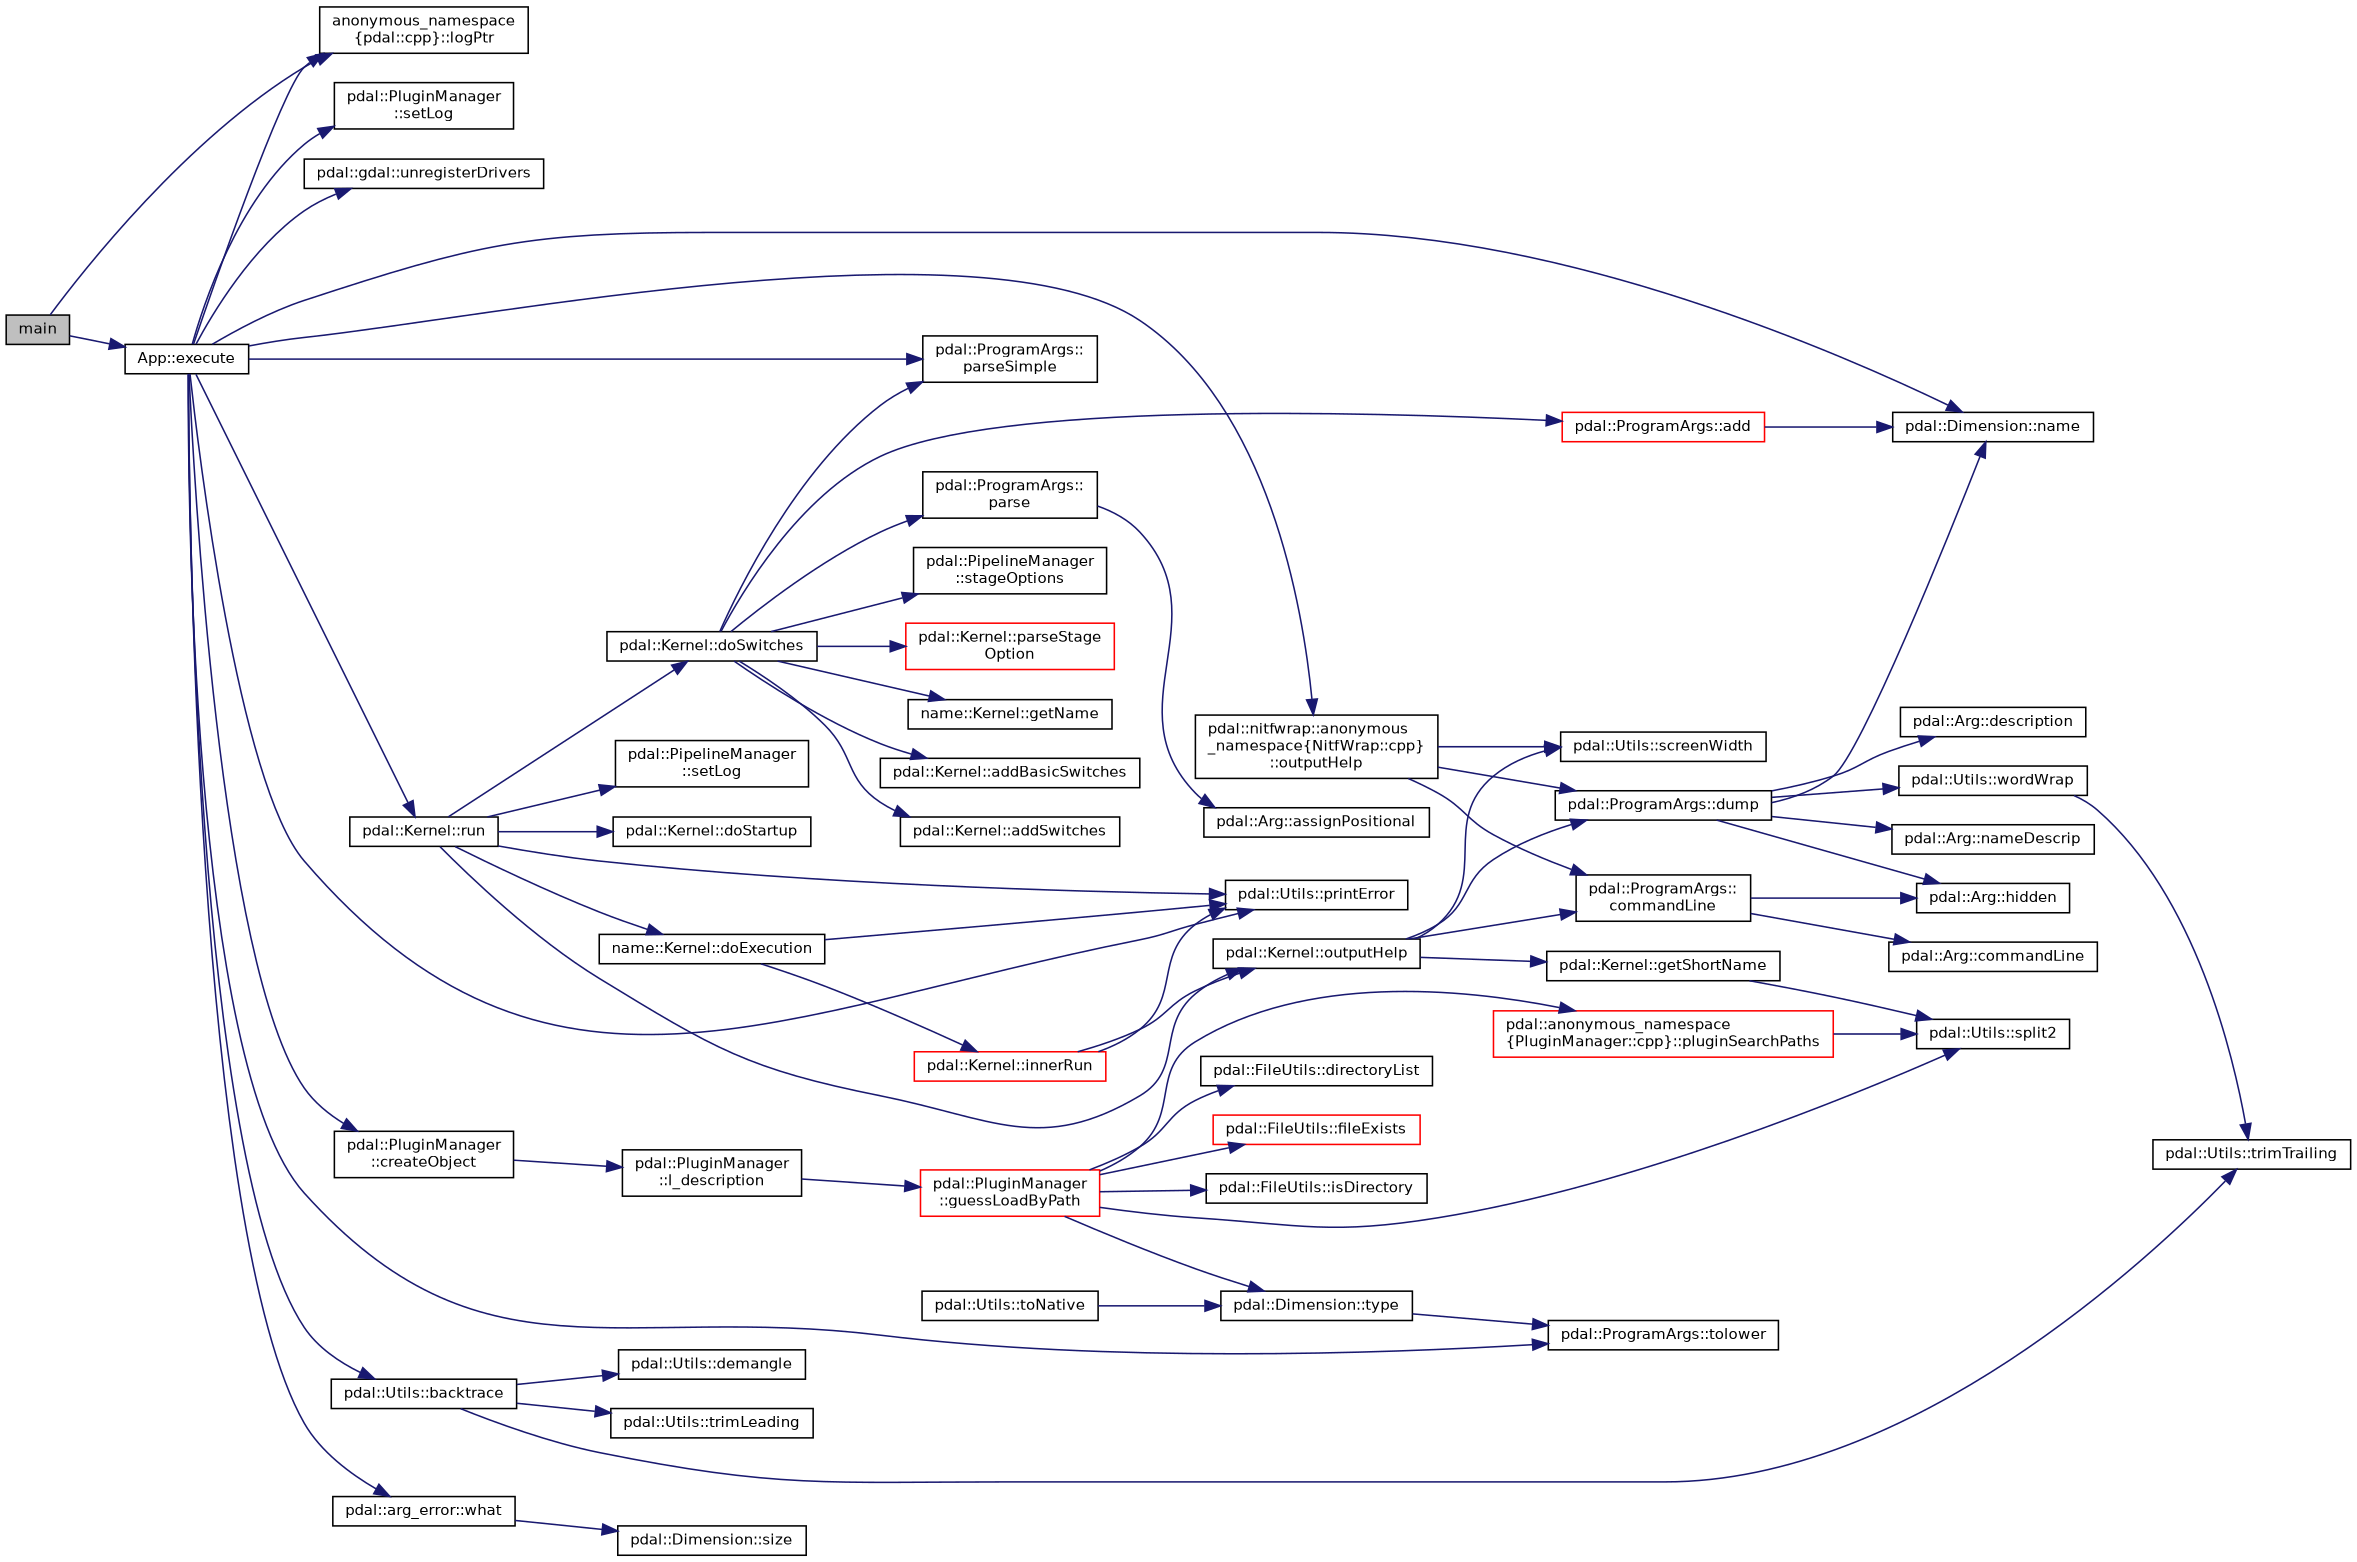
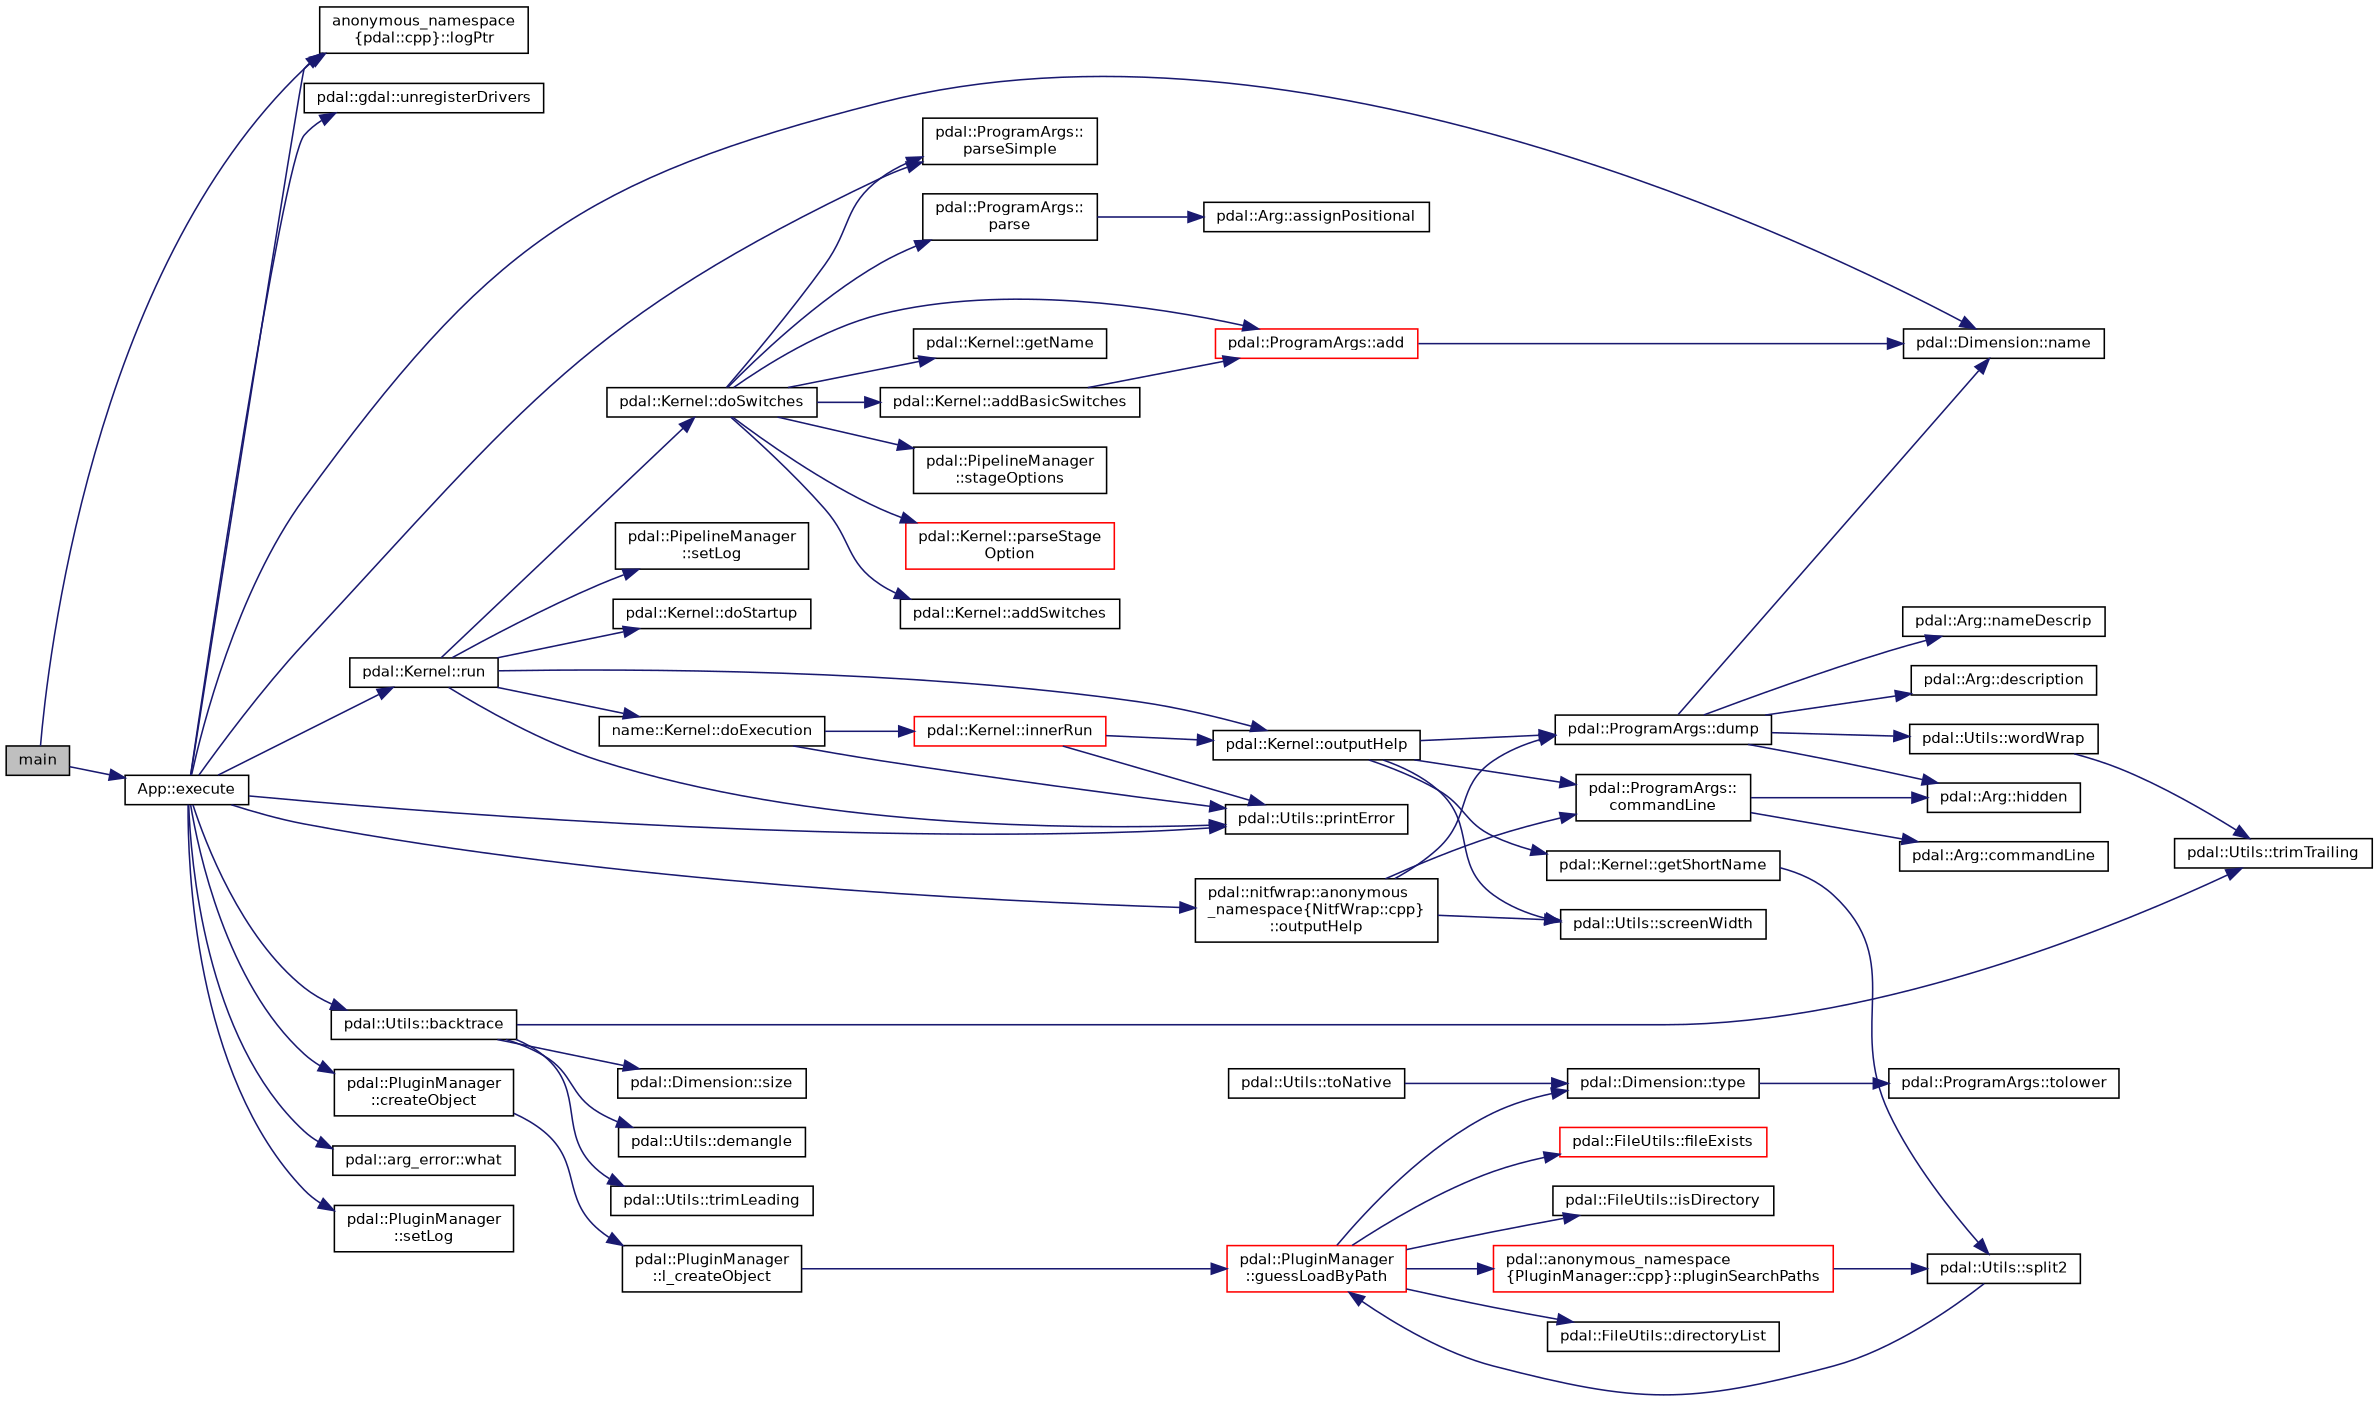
  digraph {
    rankdir=LR
    node [color=black fillcolor=white fontname=Helvetica fontsize=10 shape=record style=filled]
    edge [color=midnightblue fontname=Helvetica fontsize=10 labelfontname=Helvetica labelfontsize=10 style=solid]
    n1 [fillcolor=grey75 fontcolor=black height=0.2 label=main width=0.4]
    n2 [height=0.2 label="App::execute" width=0.4]
    n3 [height=0.2 label="anonymous_namespace\l\{pdal::cpp\}::logPtr" width=0.4]
    n4 [height=0.2 label="pdal::ProgramArgs::\lparseSimple" width=0.4]
    n5 [height=0.2 label="pdal::Utils::printError" width=0.4]
    n6 [height=0.2 label="pdal::arg_error::what" width=0.4]
    n7 [height=0.2 label="pdal::PluginManager\l::setLog" width=0.4]
    n8 [height=0.2 label="pdal::Utils::backtrace" width=0.4]
    n9 [height=0.2 label="pdal::ProgramArgs::tolower" width=0.4]
    n10 [height=0.2 label="pdal::Dimension::name" width=0.4]
    n11 [height=0.2 label="pdal::PluginManager\l::createObject" width=0.4]
    n12 [height=0.2 label="pdal::Kernel::run" width=0.4]
    n13 [height=0.2 label="pdal::gdal::unregisterDrivers" width=0.4]
    n14 [height=0.2 label="pdal::nitfwrap::anonymous\l_namespace\{NitfWrap::cpp\}\l::outputHelp" width=0.4]
    n15 [height=0.2 label="pdal::Dimension::size" width=0.4]
    n16 [height=0.2 label="pdal::Utils::trimTrailing" width=0.4]
    n17 [height=0.2 label="pdal::Utils::demangle" width=0.4]
    n18 [height=0.2 label="pdal::Utils::trimLeading" width=0.4]
-   n19 [height=0.2 label="pdal::PluginManager\l::l_description" width=0.4]
+   n19 [height=0.2 label="pdal::PluginManager\l::l_createObject" width=0.4]
    n20 [height=0.2 label="pdal::PipelineManager\l::setLog" width=0.4]
    n21 [height=0.2 label="pdal::Kernel::doSwitches" width=0.4]
    n22 [height=0.2 label="pdal::Kernel::outputHelp" width=0.4]
    n23 [height=0.2 label="pdal::Kernel::doStartup" width=0.4]
    n24 [height=0.2 label="name::Kernel::doExecution" width=0.4]
    n25 [height=0.2 label="pdal::ProgramArgs::\lcommandLine" width=0.4]
    n26 [height=0.2 label="pdal::ProgramArgs::dump" width=0.4]
    n27 [height=0.2 label="pdal::Utils::screenWidth" width=0.4]
    n28 [height=0.2 label="pdal::Arg::assignPositional" width=0.4]
    n29 [height=0.2 label="pdal::Utils::toNative" width=0.4]
    n30 [height=0.2 label="pdal::Dimension::type" width=0.4]
    n31 [color=red height=0.2 label="pdal::PluginManager\l::guessLoadByPath" width=0.4]
    n32 [height=0.2 label="pdal::Utils::split2" width=0.4]
    n33 [color=red height=0.2 label="pdal::anonymous_namespace\l\{PluginManager::cpp\}::pluginSearchPaths" width=0.4]
    n34 [color=red height=0.2 label="pdal::FileUtils::fileExists" width=0.4]
    n35 [height=0.2 label="pdal::FileUtils::isDirectory" width=0.4]
    n36 [height=0.2 label="pdal::FileUtils::directoryList" width=0.4]
    n37 [height=0.2 label="pdal::PipelineManager\l::stageOptions" width=0.4]
    n38 [color=red height=0.2 label="pdal::Kernel::parseStage\lOption" width=0.4]
    n39 [color=red height=0.2 label="pdal::ProgramArgs::add" width=0.4]
    n40 [height=0.2 label="pdal::Kernel::addBasicSwitches" width=0.4]
    n41 [height=0.2 label="pdal::Kernel::addSwitches" width=0.4]
    n42 [height=0.2 label="pdal::ProgramArgs::\lparse" width=0.4]
-   n43 [height=0.2 label="name::Kernel::getName" width=0.4]
+   n43 [height=0.2 label="pdal::Kernel::getName" width=0.4]
    n44 [height=0.2 label="pdal::Kernel::getShortName" width=0.4]
    n45 [color=red height=0.2 label="pdal::Kernel::innerRun" width=0.4]
    n46 [height=0.2 label="pdal::Arg::hidden" width=0.4]
    n47 [height=0.2 label="pdal::Arg::commandLine" width=0.4]
    n48 [height=0.2 label="pdal::Arg::nameDescrip" width=0.4]
    n49 [height=0.2 label="pdal::Arg::description" width=0.4]
    n50 [height=0.2 label="pdal::Utils::wordWrap" width=0.4]
    n1 -> n2
    n1 -> n3
    n2 -> n3
    n2 -> n4
    n2 -> n5
    n2 -> n6
    n2 -> n7
    n2 -> n8
-   n2 -> n9
    n2 -> n10
    n2 -> n11
    n2 -> n12
    n2 -> n13
    n2 -> n14
-   n6 -> n15
+   n8 -> n15
    n8 -> n16
    n8 -> n17
    n8 -> n18
    n11 -> n19
    n12 -> n5
    n12 -> n20
    n12 -> n21
    n12 -> n22
    n12 -> n23
    n12 -> n24
    n14 -> n25
    n14 -> n26
    n14 -> n27
    n19 -> n31
    n21 -> n4
    n21 -> n37
    n21 -> n38
    n21 -> n39
    n21 -> n40
    n21 -> n41
    n21 -> n42
    n21 -> n43
    n22 -> n25
    n22 -> n26
    n22 -> n27
    n22 -> n44
    n24 -> n5
    n24 -> n45
    n25 -> n46
    n25 -> n47
    n26 -> n10
    n26 -> n46
    n26 -> n48
    n26 -> n49
    n26 -> n50
    n29 -> n30
    n30 -> n9
    n31 -> n30
-   n31 -> n32
+   n32 -> n31
    n31 -> n33
    n31 -> n34
    n31 -> n35
    n31 -> n36
    n33 -> n32
    n39 -> n10
+   n40 -> n39
    n42 -> n28
    n44 -> n32
    n45 -> n5
    n45 -> n22
    n50 -> n16
  }
